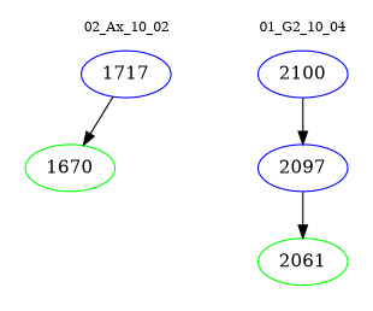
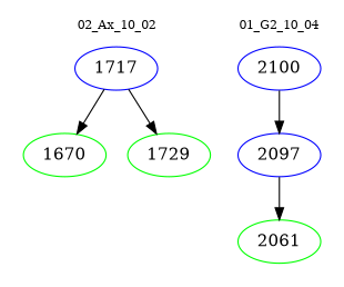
  digraph {
    node [color=blue]
    edge [color=black]
    n1 [label=1717]
    n2 [color=green label=1670]
+   n3 [color=green label=1729]
    n4 [label=2097]
    n5 [color=green label=2061]
    n6 [label=2100]
    subgraph cluster_1 {
      color=white
      fontsize=10
      label="02_Ax_10_02"
      n1
      n2
+     n3
    }
    subgraph cluster_2 {
      color=white
      fontsize=10
      label="01_G2_10_04"
      n4
      n5
      n6
    }
    n1 -> n2
+   n1 -> n3
    n4 -> n5
    n6 -> n4
  }
